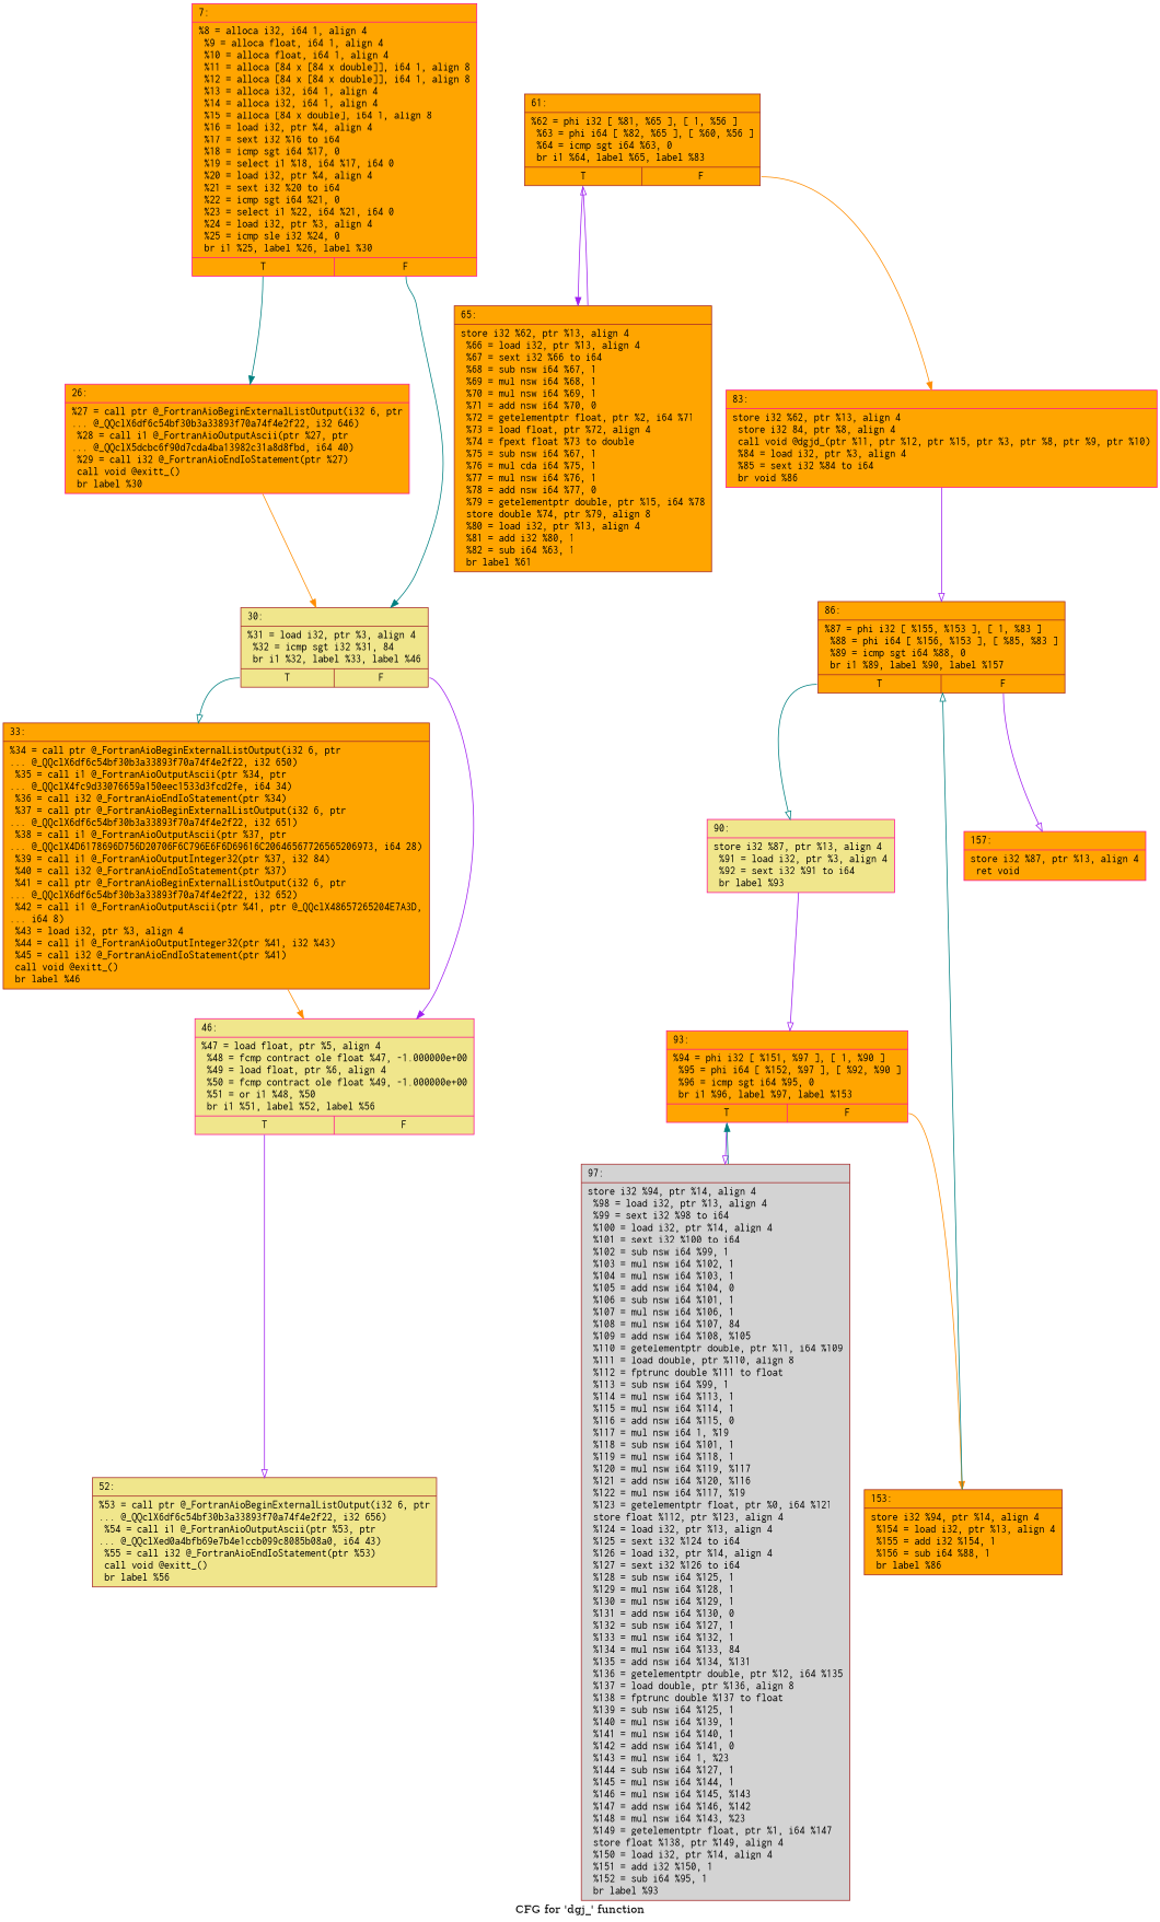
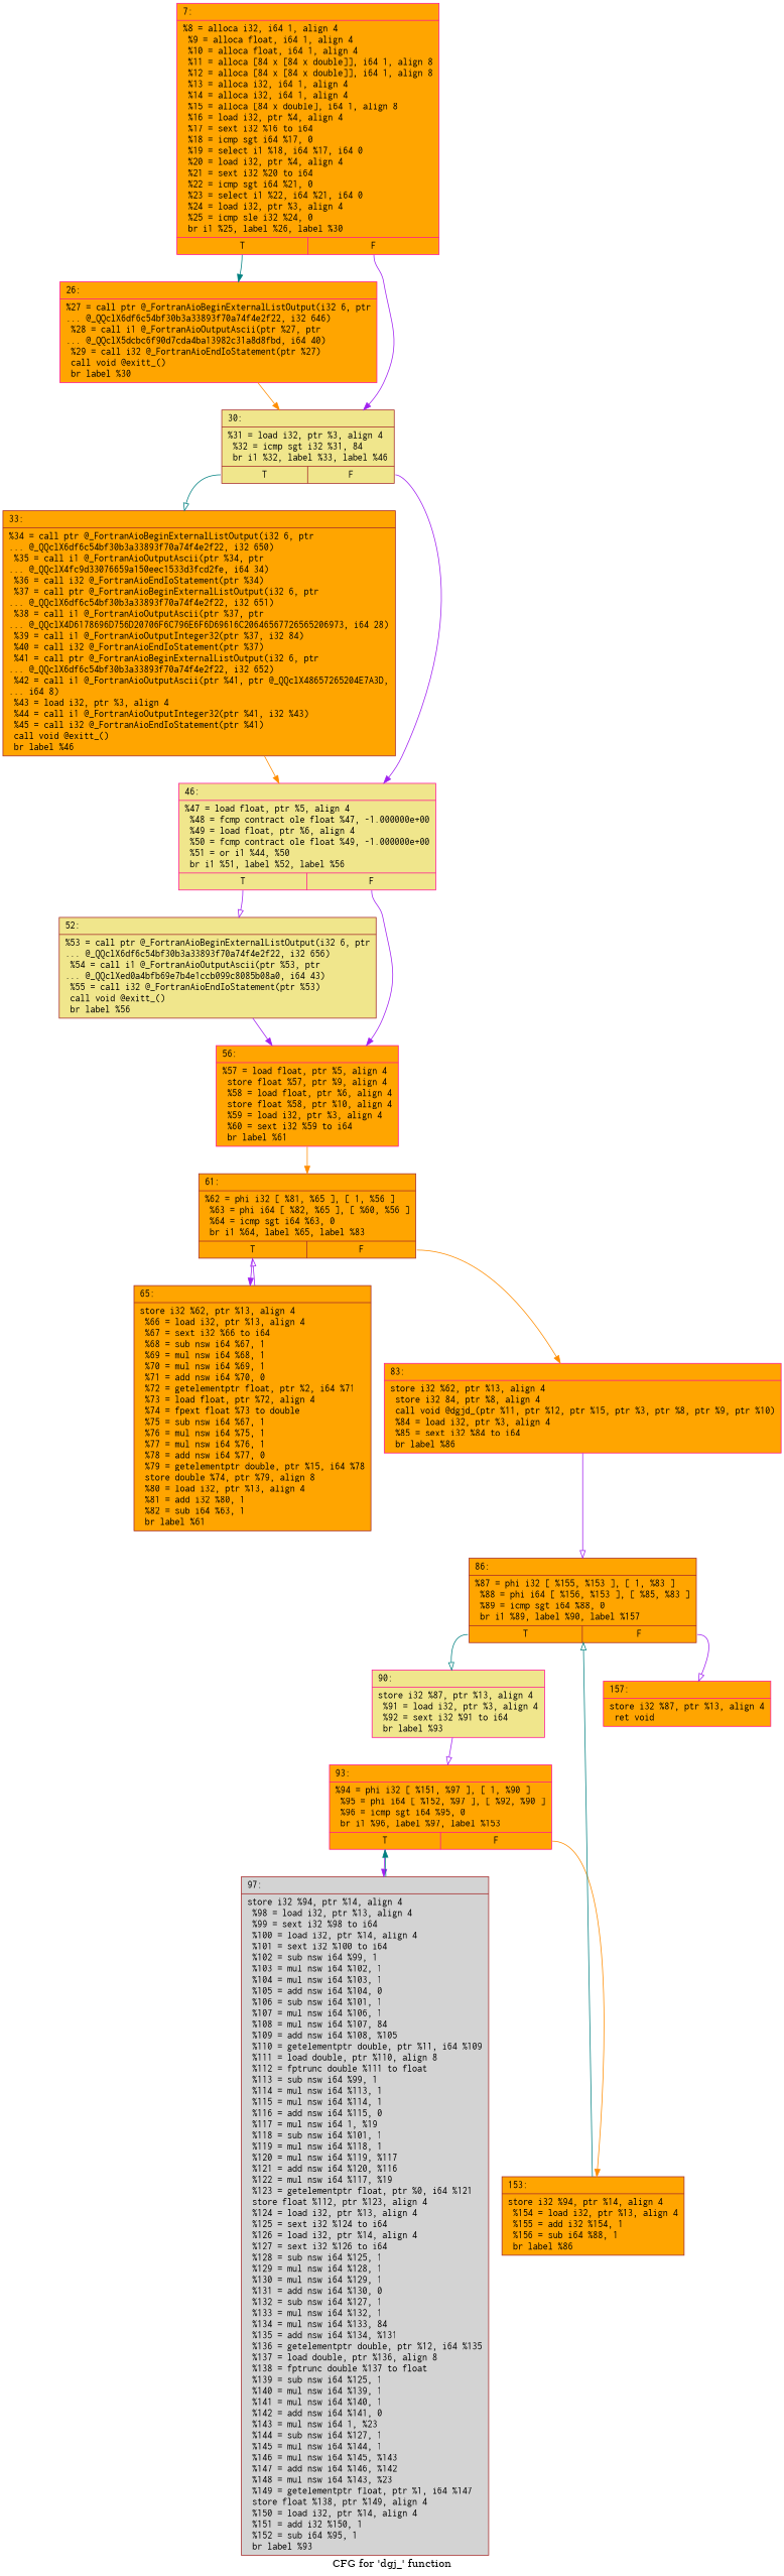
  digraph {
    label="CFG for 'dgj_' function"
    node [color=deeppink fillcolor=orange fontname=Courier shape=record style=filled]
    edge [arrowhead=normal color=purple]
    n1 [label="{7:\l|  %8 = alloca i32, i64 1, align 4\l  %9 = alloca float, i64 1, align 4\l  %10 = alloca float, i64 1, align 4\l  %11 = alloca [84 x [84 x double]], i64 1, align 8\l  %12 = alloca [84 x [84 x double]], i64 1, align 8\l  %13 = alloca i32, i64 1, align 4\l  %14 = alloca i32, i64 1, align 4\l  %15 = alloca [84 x double], i64 1, align 8\l  %16 = load i32, ptr %4, align 4\l  %17 = sext i32 %16 to i64\l  %18 = icmp sgt i64 %17, 0\l  %19 = select i1 %18, i64 %17, i64 0\l  %20 = load i32, ptr %4, align 4\l  %21 = sext i32 %20 to i64\l  %22 = icmp sgt i64 %21, 0\l  %23 = select i1 %22, i64 %21, i64 0\l  %24 = load i32, ptr %3, align 4\l  %25 = icmp sle i32 %24, 0\l  br i1 %25, label %26, label %30\l|{<s0>T|<s1>F}}"]
    n2 [label="{26:\l|  %27 = call ptr @_FortranAioBeginExternalListOutput(i32 6, ptr\l... @_QQclX6df6c54bf30b3a33893f70a74f4e2f22, i32 646)\l  %28 = call i1 @_FortranAioOutputAscii(ptr %27, ptr\l... @_QQclX5dcbc6f90d7cda4ba13982c31a8d8fbd, i64 40)\l  %29 = call i32 @_FortranAioEndIoStatement(ptr %27)\l  call void @exitt_()\l  br label %30\l}"]
    n3 [color=brown fillcolor=khaki label="{30:\l|  %31 = load i32, ptr %3, align 4\l  %32 = icmp sgt i32 %31, 84\l  br i1 %32, label %33, label %46\l|{<s0>T|<s1>F}}"]
    n4 [color=brown label="{33:\l|  %34 = call ptr @_FortranAioBeginExternalListOutput(i32 6, ptr\l... @_QQclX6df6c54bf30b3a33893f70a74f4e2f22, i32 650)\l  %35 = call i1 @_FortranAioOutputAscii(ptr %34, ptr\l... @_QQclX4fc9d33076659a150eec1533d3fcd2fe, i64 34)\l  %36 = call i32 @_FortranAioEndIoStatement(ptr %34)\l  %37 = call ptr @_FortranAioBeginExternalListOutput(i32 6, ptr\l... @_QQclX6df6c54bf30b3a33893f70a74f4e2f22, i32 651)\l  %38 = call i1 @_FortranAioOutputAscii(ptr %37, ptr\l... @_QQclX4D6178696D756D20706F6C796E6F6D69616C20646567726565206973, i64 28)\l  %39 = call i1 @_FortranAioOutputInteger32(ptr %37, i32 84)\l  %40 = call i32 @_FortranAioEndIoStatement(ptr %37)\l  %41 = call ptr @_FortranAioBeginExternalListOutput(i32 6, ptr\l... @_QQclX6df6c54bf30b3a33893f70a74f4e2f22, i32 652)\l  %42 = call i1 @_FortranAioOutputAscii(ptr %41, ptr @_QQclX48657265204E7A3D,\l... i64 8)\l  %43 = load i32, ptr %3, align 4\l  %44 = call i1 @_FortranAioOutputInteger32(ptr %41, i32 %43)\l  %45 = call i32 @_FortranAioEndIoStatement(ptr %41)\l  call void @exitt_()\l  br label %46\l}"]
-   n5 [fillcolor=khaki label="{46:\l|  %47 = load float, ptr %5, align 4\l  %48 = fcmp contract ole float %47, -1.000000e+00\l  %49 = load float, ptr %6, align 4\l  %50 = fcmp contract ole float %49, -1.000000e+00\l  %51 = or i1 %48, %50\l  br i1 %51, label %52, label %56\l|{<s0>T|<s1>F}}"]
+   n5 [fillcolor=khaki label="{46:\l|  %47 = load float, ptr %5, align 4\l  %48 = fcmp contract ole float %47, -1.000000e+00\l  %49 = load float, ptr %6, align 4\l  %50 = fcmp contract ole float %49, -1.000000e+00\l  %51 = or i1 %44, %50\l  br i1 %51, label %52, label %56\l|{<s0>T|<s1>F}}"]
    n6 [color=brown fillcolor=khaki label="{52:\l|  %53 = call ptr @_FortranAioBeginExternalListOutput(i32 6, ptr\l... @_QQclX6df6c54bf30b3a33893f70a74f4e2f22, i32 656)\l  %54 = call i1 @_FortranAioOutputAscii(ptr %53, ptr\l... @_QQclXed0a4bfb69e7b4e1ccb099c8085b08a0, i64 43)\l  %55 = call i32 @_FortranAioEndIoStatement(ptr %53)\l  call void @exitt_()\l  br label %56\l}"]
+   n7 [label="{56:\l|  %57 = load float, ptr %5, align 4\l  store float %57, ptr %9, align 4\l  %58 = load float, ptr %6, align 4\l  store float %58, ptr %10, align 4\l  %59 = load i32, ptr %3, align 4\l  %60 = sext i32 %59 to i64\l  br label %61\l}"]
    n8 [color=brown label="{61:\l|  %62 = phi i32 [ %81, %65 ], [ 1, %56 ]\l  %63 = phi i64 [ %82, %65 ], [ %60, %56 ]\l  %64 = icmp sgt i64 %63, 0\l  br i1 %64, label %65, label %83\l|{<s0>T|<s1>F}}"]
-   n9 [color=brown label="{65:\l|  store i32 %62, ptr %13, align 4\l  %66 = load i32, ptr %13, align 4\l  %67 = sext i32 %66 to i64\l  %68 = sub nsw i64 %67, 1\l  %69 = mul nsw i64 %68, 1\l  %70 = mul nsw i64 %69, 1\l  %71 = add nsw i64 %70, 0\l  %72 = getelementptr float, ptr %2, i64 %71\l  %73 = load float, ptr %72, align 4\l  %74 = fpext float %73 to double\l  %75 = sub nsw i64 %67, 1\l  %76 = mul cda i64 %75, 1\l  %77 = mul nsw i64 %76, 1\l  %78 = add nsw i64 %77, 0\l  %79 = getelementptr double, ptr %15, i64 %78\l  store double %74, ptr %79, align 8\l  %80 = load i32, ptr %13, align 4\l  %81 = add i32 %80, 1\l  %82 = sub i64 %63, 1\l  br label %61\l}"]
-   n10 [label="{83:\l|  store i32 %62, ptr %13, align 4\l  store i32 84, ptr %8, align 4\l  call void @dgjd_(ptr %11, ptr %12, ptr %15, ptr %3, ptr %8, ptr %9, ptr %10)\l  %84 = load i32, ptr %3, align 4\l  %85 = sext i32 %84 to i64\l  br void %86\l}"]
+   n9 [color=brown label="{65:\l|  store i32 %62, ptr %13, align 4\l  %66 = load i32, ptr %13, align 4\l  %67 = sext i32 %66 to i64\l  %68 = sub nsw i64 %67, 1\l  %69 = mul nsw i64 %68, 1\l  %70 = mul nsw i64 %69, 1\l  %71 = add nsw i64 %70, 0\l  %72 = getelementptr float, ptr %2, i64 %71\l  %73 = load float, ptr %72, align 4\l  %74 = fpext float %73 to double\l  %75 = sub nsw i64 %67, 1\l  %76 = mul nsw i64 %75, 1\l  %77 = mul nsw i64 %76, 1\l  %78 = add nsw i64 %77, 0\l  %79 = getelementptr double, ptr %15, i64 %78\l  store double %74, ptr %79, align 8\l  %80 = load i32, ptr %13, align 4\l  %81 = add i32 %80, 1\l  %82 = sub i64 %63, 1\l  br label %61\l}"]
+   n10 [label="{83:\l|  store i32 %62, ptr %13, align 4\l  store i32 84, ptr %8, align 4\l  call void @dgjd_(ptr %11, ptr %12, ptr %15, ptr %3, ptr %8, ptr %9, ptr %10)\l  %84 = load i32, ptr %3, align 4\l  %85 = sext i32 %84 to i64\l  br label %86\l}"]
    n11 [color=brown label="{86:\l|  %87 = phi i32 [ %155, %153 ], [ 1, %83 ]\l  %88 = phi i64 [ %156, %153 ], [ %85, %83 ]\l  %89 = icmp sgt i64 %88, 0\l  br i1 %89, label %90, label %157\l|{<s0>T|<s1>F}}"]
    n12 [fillcolor=khaki label="{90:\l|  store i32 %87, ptr %13, align 4\l  %91 = load i32, ptr %3, align 4\l  %92 = sext i32 %91 to i64\l  br label %93\l}"]
    n13 [label="{157:\l|  store i32 %87, ptr %13, align 4\l  ret void\l}"]
    n14 [label="{93:\l|  %94 = phi i32 [ %151, %97 ], [ 1, %90 ]\l  %95 = phi i64 [ %152, %97 ], [ %92, %90 ]\l  %96 = icmp sgt i64 %95, 0\l  br i1 %96, label %97, label %153\l|{<s0>T|<s1>F}}"]
    n15 [color=brown fillcolor=lightgrey label="{97:\l|  store i32 %94, ptr %14, align 4\l  %98 = load i32, ptr %13, align 4\l  %99 = sext i32 %98 to i64\l  %100 = load i32, ptr %14, align 4\l  %101 = sext i32 %100 to i64\l  %102 = sub nsw i64 %99, 1\l  %103 = mul nsw i64 %102, 1\l  %104 = mul nsw i64 %103, 1\l  %105 = add nsw i64 %104, 0\l  %106 = sub nsw i64 %101, 1\l  %107 = mul nsw i64 %106, 1\l  %108 = mul nsw i64 %107, 84\l  %109 = add nsw i64 %108, %105\l  %110 = getelementptr double, ptr %11, i64 %109\l  %111 = load double, ptr %110, align 8\l  %112 = fptrunc double %111 to float\l  %113 = sub nsw i64 %99, 1\l  %114 = mul nsw i64 %113, 1\l  %115 = mul nsw i64 %114, 1\l  %116 = add nsw i64 %115, 0\l  %117 = mul nsw i64 1, %19\l  %118 = sub nsw i64 %101, 1\l  %119 = mul nsw i64 %118, 1\l  %120 = mul nsw i64 %119, %117\l  %121 = add nsw i64 %120, %116\l  %122 = mul nsw i64 %117, %19\l  %123 = getelementptr float, ptr %0, i64 %121\l  store float %112, ptr %123, align 4\l  %124 = load i32, ptr %13, align 4\l  %125 = sext i32 %124 to i64\l  %126 = load i32, ptr %14, align 4\l  %127 = sext i32 %126 to i64\l  %128 = sub nsw i64 %125, 1\l  %129 = mul nsw i64 %128, 1\l  %130 = mul nsw i64 %129, 1\l  %131 = add nsw i64 %130, 0\l  %132 = sub nsw i64 %127, 1\l  %133 = mul nsw i64 %132, 1\l  %134 = mul nsw i64 %133, 84\l  %135 = add nsw i64 %134, %131\l  %136 = getelementptr double, ptr %12, i64 %135\l  %137 = load double, ptr %136, align 8\l  %138 = fptrunc double %137 to float\l  %139 = sub nsw i64 %125, 1\l  %140 = mul nsw i64 %139, 1\l  %141 = mul nsw i64 %140, 1\l  %142 = add nsw i64 %141, 0\l  %143 = mul nsw i64 1, %23\l  %144 = sub nsw i64 %127, 1\l  %145 = mul nsw i64 %144, 1\l  %146 = mul nsw i64 %145, %143\l  %147 = add nsw i64 %146, %142\l  %148 = mul nsw i64 %143, %23\l  %149 = getelementptr float, ptr %1, i64 %147\l  store float %138, ptr %149, align 4\l  %150 = load i32, ptr %14, align 4\l  %151 = add i32 %150, 1\l  %152 = sub i64 %95, 1\l  br label %93\l}"]
    n16 [color=brown label="{153:\l|  store i32 %94, ptr %14, align 4\l  %154 = load i32, ptr %13, align 4\l  %155 = add i32 %154, 1\l  %156 = sub i64 %88, 1\l  br label %86\l}"]
    n1 -> n2 [color=teal tailport=s0]
-   n1 -> n3 [color=teal tailport=s1]
+   n1 -> n3 [tailport=s1]
    n2 -> n3 [color=darkorange]
    n3 -> n4 [arrowhead=onormal color=teal tailport=s0]
    n3 -> n5 [tailport=s1]
    n4 -> n5 [color=darkorange]
    n5 -> n6 [arrowhead=onormal tailport=s0]
+   n5 -> n7 [tailport=s1]
+   n6 -> n7
+   n7 -> n8 [color=darkorange]
    n8 -> n9 [tailport=s0]
    n8 -> n10 [color=darkorange tailport=s1]
    n9 -> n8 [arrowhead=onormal]
    n10 -> n11 [arrowhead=onormal]
    n11 -> n12 [arrowhead=onormal color=teal tailport=s0]
    n11 -> n13 [arrowhead=onormal tailport=s1]
    n12 -> n14 [arrowhead=onormal]
-   n14 -> n15 [arrowhead=onormal tailport=s0]
+   n14 -> n15 [tailport=s0]
    n14 -> n16 [color=darkorange tailport=s1]
    n15 -> n14 [color=teal]
    n16 -> n11 [arrowhead=onormal color=teal]
  }
